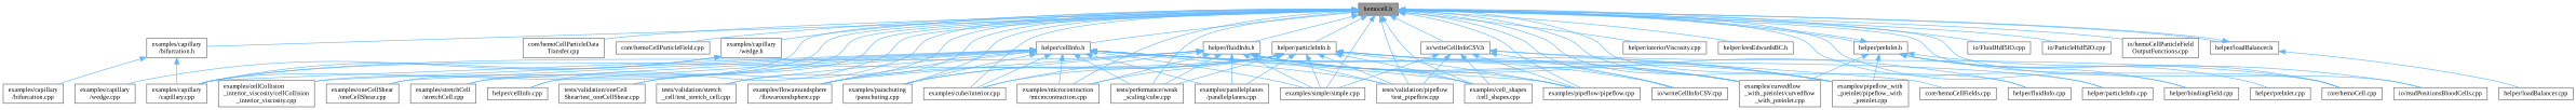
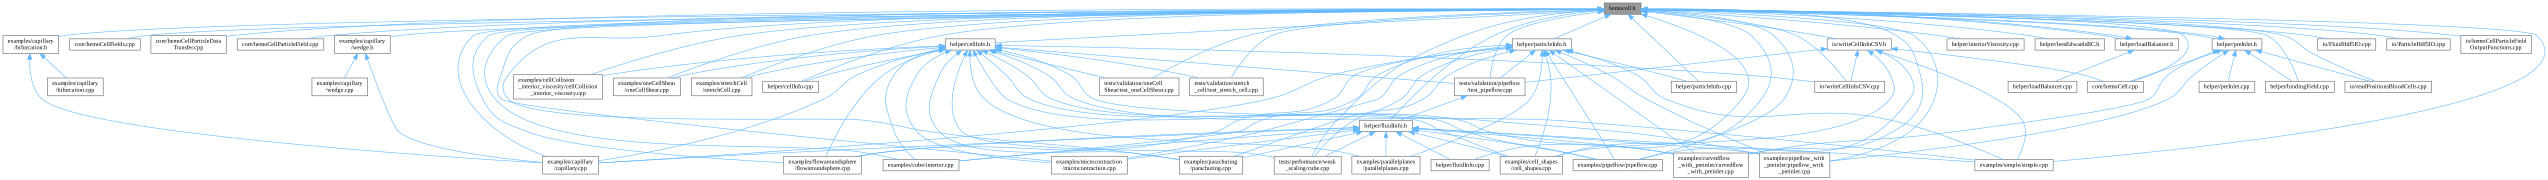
  digraph {
    fontname="Liberation Serif"
    node [color=grey40 fillcolor=white fontname="Liberation Serif" fontsize=10 shape=box style=filled]
    edge [color=steelblue1 dir=back fontname="Liberation Serif" fontsize=10 labelfontname=Helvetica labelfontsize=10 style=solid]
    n1 [color=gray40 fillcolor=grey60 fontcolor=black height=0.2 label="hemocell.h" width=0.4]
    n2 [height=0.2 label="core/hemoCell.cpp" width=0.4]
    n3 [height=0.2 label="core/hemoCellFields.cpp" width=0.4]
    n4 [height=0.2 label="core/hemoCellParticleData\lTransfer.cpp" width=0.4]
    n5 [height=0.2 label="core/hemoCellParticleField.cpp" width=0.4]
    n6 [height=0.2 label="examples/capillary\l/bifurcation.h" width=0.4]
    n7 [height=0.2 label="examples/capillary\l/capillary.cpp" width=0.4]
    n8 [height=0.2 label="examples/capillary\l/wedge.h" width=0.4]
    n9 [height=0.2 label="examples/cellCollision\l_interior_viscosity/cellCollision\l_interior_viscosity.cpp" width=0.4]
    n10 [height=0.2 label="examples/cell_shapes\l/cell_shapes.cpp" width=0.4]
    n11 [height=0.2 label="examples/cube/interior.cpp" width=0.4]
    n12 [height=0.2 label="examples/curvedflow\l_with_preinlet/curvedflow\l_with_preinlet.cpp" width=0.4]
    n13 [height=0.2 label="examples/flowaroundsphere\l/flowaroundsphere.cpp" width=0.4]
    n14 [height=0.2 label="examples/microcontraction\l/microcontraction.cpp" width=0.4]
    n15 [height=0.2 label="examples/oneCellShear\l/oneCellShear.cpp" width=0.4]
    n16 [height=0.2 label="examples/parachuting\l/parachuting.cpp" width=0.4]
    n17 [height=0.2 label="examples/pipeflow/pipeflow.cpp" width=0.4]
    n18 [height=0.2 label="examples/pipeflow_with\l_preinlet/pipeflow_with\l_preinlet.cpp" width=0.4]
    n19 [height=0.2 label="examples/simple/simple.cpp" width=0.4]
    n20 [height=0.2 label="examples/stretchCell\l/stretchCell.cpp" width=0.4]
    n21 [height=0.2 label="helper/bindingField.cpp" width=0.4]
    n22 [height=0.2 label="helper/cellInfo.cpp" width=0.4]
    n23 [height=0.2 label="helper/cellInfo.h" width=0.4]
    n24 [height=0.2 label="io/writeCellInfoCSV.cpp" width=0.4]
    n25 [height=0.2 label="tests/performance/weak\l_scaling/cube.cpp" width=0.4]
    n26 [height=0.2 label="tests/validation/oneCell\lShear/test_oneCellShear.cpp" width=0.4]
    n27 [height=0.2 label="tests/validation/pipeflow\l/test_pipeflow.cpp" width=0.4]
    n28 [height=0.2 label="tests/validation/stretch\l_cell/test_stretch_cell.cpp" width=0.4]
    n29 [height=0.2 label="helper/fluidInfo.cpp" width=0.4]
    n30 [height=0.2 label="helper/fluidInfo.h" width=0.4]
    n31 [height=0.2 label="helper/interiorViscosity.cpp" width=0.4]
    n32 [height=0.2 label="helper/leesEdwardsBC.h" width=0.4]
    n33 [height=0.2 label="helper/loadBalancer.h" width=0.4]
    n34 [height=0.2 label="helper/particleInfo.cpp" width=0.4]
    n35 [height=0.2 label="helper/particleInfo.h" width=0.4]
    n36 [height=0.2 label="helper/preInlet.h" width=0.4]
    n37 [height=0.2 label="io/readPositionsBloodCells.cpp" width=0.4]
    n38 [height=0.2 label="io/FluidHdf5IO.cpp" width=0.4]
    n39 [height=0.2 label="io/ParticleHdf5IO.cpp" width=0.4]
    n40 [height=0.2 label="io/hemoCellParticleField\lOutputFunctions.cpp" width=0.4]
    n41 [height=0.2 label="io/writeCellInfoCSV.h" width=0.4]
    n42 [height=0.2 label="examples/capillary\l/bifurcation.cpp" width=0.4]
    n43 [height=0.2 label="examples/capillary\l/wedge.cpp" width=0.4]
    n44 [height=0.2 label="examples/parallelplanes\l/parallelplanes.cpp" width=0.4]
    n45 [height=0.2 label="helper/loadBalancer.cpp" width=0.4]
    n46 [height=0.2 label="helper/preInlet.cpp" width=0.4]
    n1 -> n2
-   n41 -> n3
+   n1 -> n3
    n1 -> n4
    n1 -> n5
    n1 -> n6
    n1 -> n7
    n1 -> n8
    n1 -> n9
    n1 -> n10
    n1 -> n11
    n1 -> n12
    n1 -> n13
    n1 -> n14
    n1 -> n15
    n1 -> n16
    n1 -> n17
    n1 -> n18
    n1 -> n19
    n1 -> n20
    n1 -> n21
    n1 -> n22
    n1 -> n23
    n1 -> n24
    n1 -> n25
    n1 -> n26
    n1 -> n27
    n1 -> n28
    n1 -> n29
    n1 -> n30
    n1 -> n31
    n1 -> n32
    n1 -> n33
    n1 -> n34
    n1 -> n35
    n1 -> n36
    n1 -> n37
    n1 -> n38
    n1 -> n39
    n1 -> n40
    n1 -> n41
    n6 -> n7
    n6 -> n42
    n8 -> n7
    n8 -> n43
    n23 -> n7
    n23 -> n9
    n23 -> n10
    n23 -> n11
    n23 -> n12
    n23 -> n13
    n23 -> n14
    n23 -> n15
    n23 -> n16
    n23 -> n17
    n23 -> n18
    n23 -> n19
    n23 -> n20
    n23 -> n22
    n23 -> n24
    n23 -> n25
    n23 -> n26
    n23 -> n27
    n23 -> n28
    n23 -> n44
    n30 -> n7
    n30 -> n10
    n30 -> n11
    n30 -> n12
    n30 -> n13
    n30 -> n14
    n30 -> n16
    n30 -> n17
    n30 -> n18
    n30 -> n19
    n30 -> n25
-   n30 -> n27
+   n27 -> n30
    n30 -> n29
    n30 -> n44
    n33 -> n1
    n33 -> n45
    n35 -> n7
    n35 -> n10
    n35 -> n11
    n35 -> n12
    n35 -> n13
    n35 -> n14
    n35 -> n16
    n35 -> n17
    n35 -> n18
    n35 -> n19
    n35 -> n25
    n35 -> n27
    n35 -> n34
    n35 -> n44
    n36 -> n1
    n36 -> n2
    n36 -> n12
    n36 -> n18
    n36 -> n21
    n36 -> n37
    n36 -> n46
    n41 -> n2
    n41 -> n10
    n41 -> n17
    n41 -> n19
    n41 -> n24
    n41 -> n27
  }
